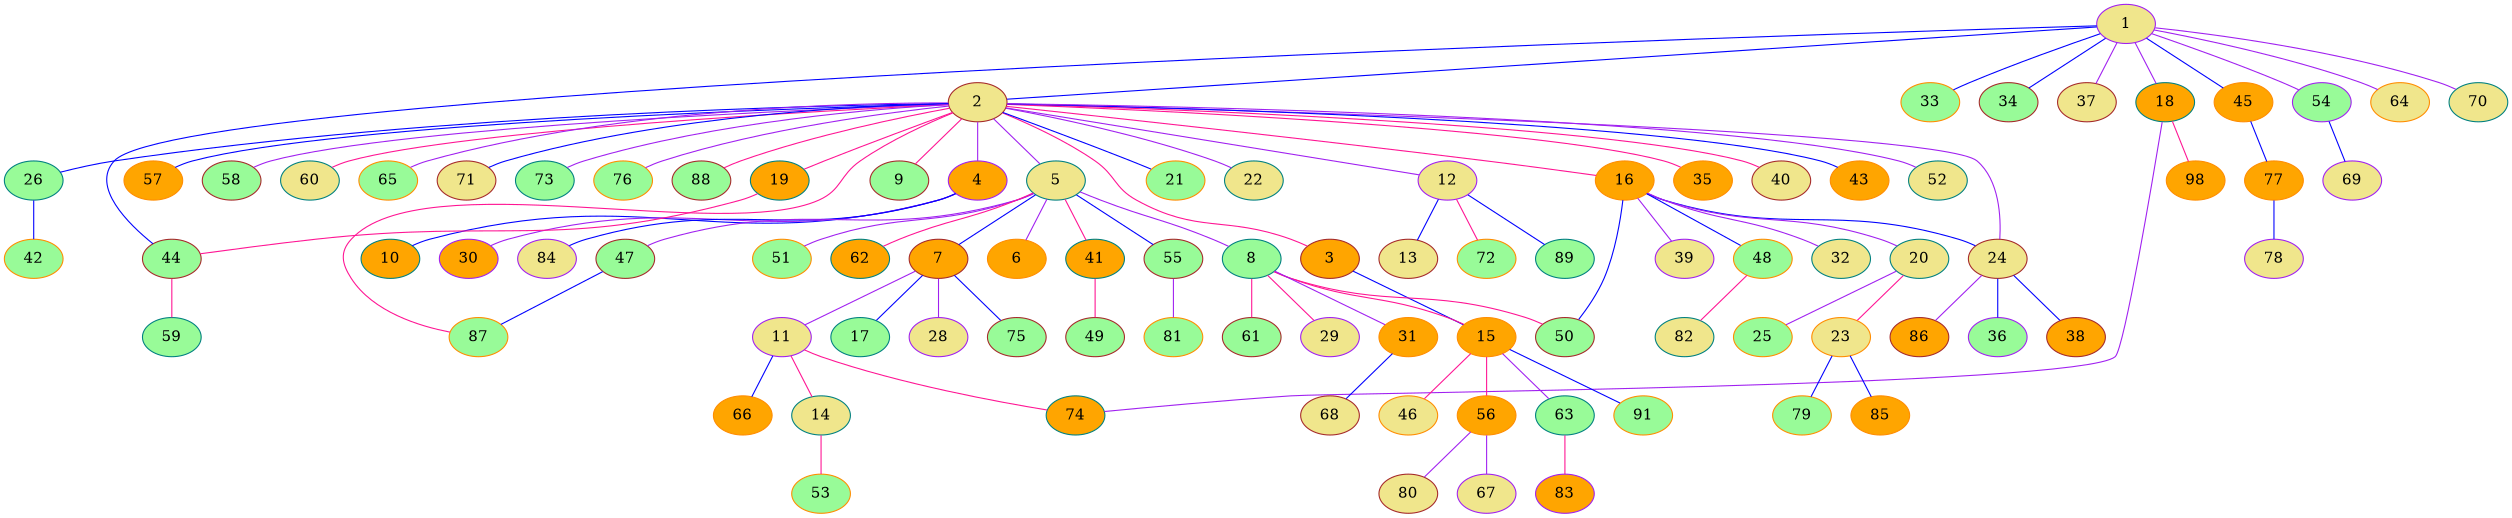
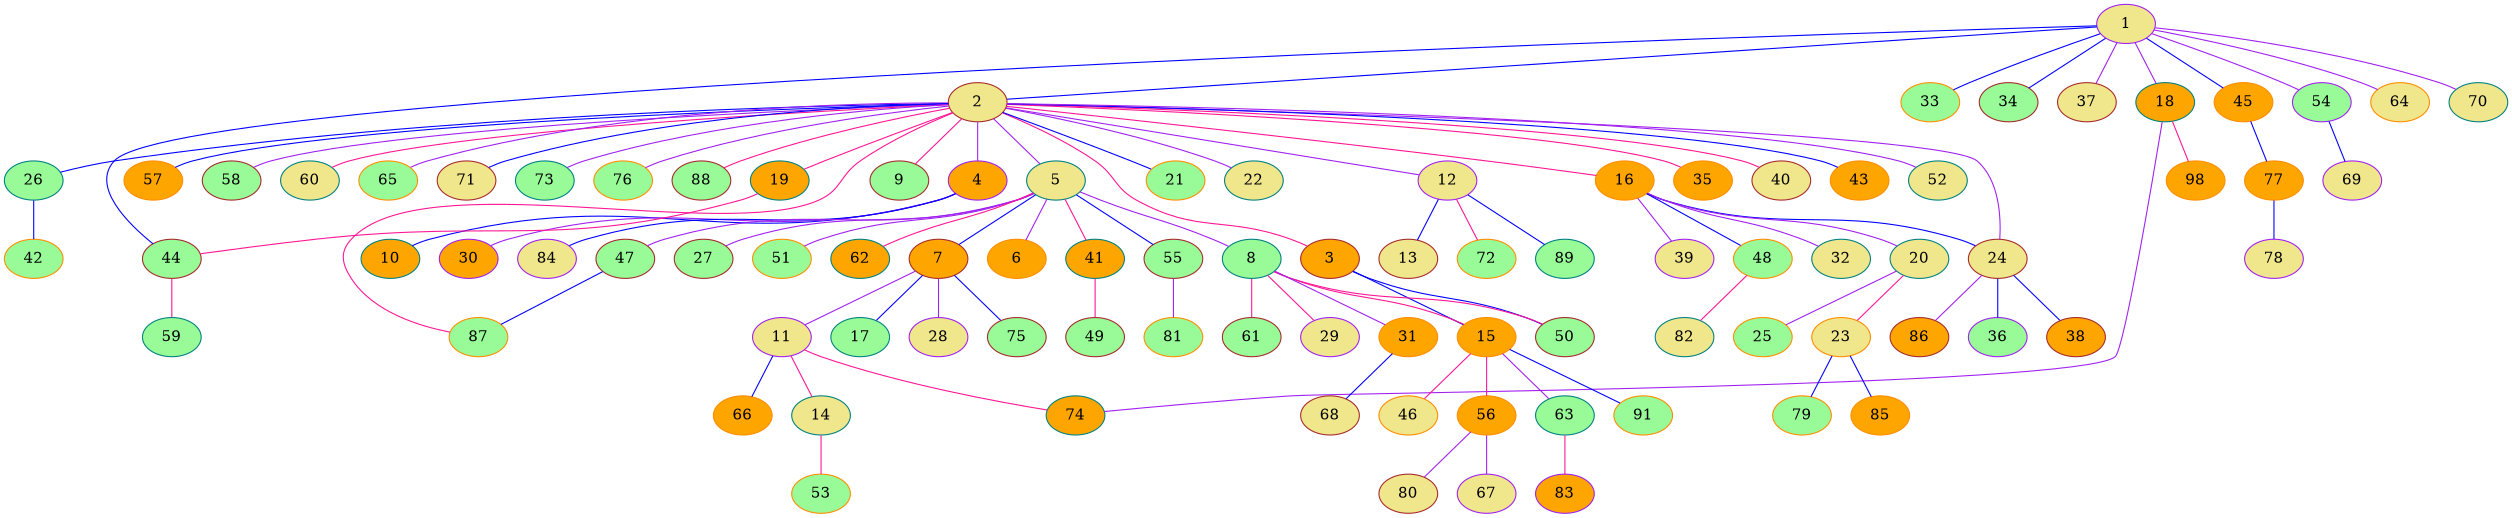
  graph {
    node [color=darkorange fillcolor=palegreen style=filled]
    edge [color=blue]
    1 [color=purple fillcolor=khaki]
    2 [color=brown fillcolor=khaki]
    18 [color=teal fillcolor=orange]
    33
    34 [color=brown]
    37 [color=brown fillcolor=khaki]
    44 [color=brown]
    45 [fillcolor=orange]
    54 [color=purple]
    64 [fillcolor=khaki]
    70 [color=teal fillcolor=khaki]
    3 [color=brown fillcolor=orange]
    4 [color=purple fillcolor=orange]
    5 [color=teal fillcolor=khaki]
    9 [color=brown]
    12 [color=purple fillcolor=khaki]
    16 [fillcolor=orange]
    19 [color=teal fillcolor=orange]
    21
    22 [color=teal fillcolor=khaki]
    24 [color=brown fillcolor=khaki]
    26 [color=teal]
    35 [fillcolor=orange]
    40 [color=brown fillcolor=khaki]
    43 [fillcolor=orange]
    52 [color=teal fillcolor=khaki]
    57 [fillcolor=orange]
    58 [color=brown]
    60 [color=teal fillcolor=khaki]
    65
    71 [color=brown fillcolor=khaki]
    73 [color=teal]
    76
    87
    88 [color=brown]
    74 [color=teal fillcolor=orange]
    n37 [fillcolor=orange label=98]
    59 [color=teal]
    77 [fillcolor=orange]
    69 [color=purple fillcolor=khaki]
    15 [fillcolor=orange]
    10 [color=teal fillcolor=orange]
    30 [color=purple fillcolor=orange]
    84 [color=purple fillcolor=khaki]
    6 [fillcolor=orange]
    7 [color=brown fillcolor=orange]
    8 [color=teal]
+   27 [color=brown]
    41 [color=teal fillcolor=orange]
    47 [color=brown]
    51
    55 [color=brown]
    62 [color=teal fillcolor=orange]
    13 [color=brown fillcolor=khaki]
    72
    89 [color=teal]
    50 [color=brown]
    20 [color=teal fillcolor=khaki]
    32 [color=teal fillcolor=khaki]
    39 [color=purple fillcolor=khaki]
    48
    36 [color=purple]
    38 [color=brown fillcolor=orange]
    86 [color=brown fillcolor=orange]
    42
    46 [fillcolor=khaki]
    56 [fillcolor=orange]
    63 [color=teal]
    91
    11 [color=purple fillcolor=khaki]
    17 [color=teal]
    28 [color=purple fillcolor=khaki]
    75 [color=brown]
    29 [color=purple fillcolor=khaki]
    31 [fillcolor=orange]
    61 [color=brown]
    49 [color=brown]
    81
    14 [color=teal fillcolor=khaki]
    66 [fillcolor=orange]
    68 [color=brown fillcolor=khaki]
    53
    67 [color=purple fillcolor=khaki]
    80 [color=brown fillcolor=khaki]
    83 [color=purple fillcolor=orange]
    23 [fillcolor=khaki]
    25
    82 [color=teal fillcolor=khaki]
    79
    85 [fillcolor=orange]
    78 [color=purple fillcolor=khaki]
    1 -- 2
    1 -- 18 [color=purple]
    1 -- 33
    1 -- 34
    1 -- 37 [color=purple]
    1 -- 44
    1 -- 45
    1 -- 54 [color=purple]
    1 -- 64 [color=purple]
    1 -- 70 [color=purple]
    2 -- 3 [color=deeppink]
    2 -- 4 [color=purple]
    2 -- 5 [color=purple]
    2 -- 9 [color=deeppink]
    2 -- 12 [color=purple]
    2 -- 16 [color=deeppink]
    2 -- 19 [color=deeppink]
    2 -- 21
    2 -- 22 [color=purple]
    2 -- 24 [color=purple]
    2 -- 26
    2 -- 35 [color=deeppink]
    2 -- 40 [color=deeppink]
    2 -- 43
    2 -- 52 [color=purple]
    2 -- 57
    2 -- 58 [color=purple]
    2 -- 60 [color=deeppink]
    2 -- 65 [color=purple]
    2 -- 71
    2 -- 73 [color=purple]
    2 -- 76 [color=purple]
    2 -- 87 [color=deeppink]
    2 -- 88 [color=deeppink]
    18 -- 74 [color=purple]
    18 -- n37 [color=deeppink]
    44 -- 59 [color=deeppink]
    45 -- 77
    54 -- 69
    3 -- 15
    4 -- 10
    4 -- 30 [color=purple]
    4 -- 84
    5 -- 6 [color=purple]
    5 -- 7
    5 -- 8 [color=purple]
+   5 -- 27 [color=purple]
    5 -- 41 [color=deeppink]
    5 -- 47 [color=purple]
    5 -- 51 [color=purple]
    5 -- 55
    5 -- 62 [color=deeppink]
    12 -- 13
    12 -- 72 [color=deeppink]
    12 -- 89
    16 -- 24
-   16 -- 50
+   3 -- 50
    16 -- 20 [color=purple]
    16 -- 32 [color=purple]
    16 -- 39 [color=purple]
    16 -- 48
    19 -- 44 [color=deeppink]
    24 -- 36
    24 -- 38
    24 -- 86 [color=purple]
    26 -- 42
    77 -- 78
    15 -- 46 [color=deeppink]
    15 -- 56 [color=deeppink]
    15 -- 63 [color=purple]
    15 -- 91
    7 -- 11 [color=purple]
    7 -- 17
    7 -- 28 [color=purple]
    7 -- 75
    8 -- 15 [color=deeppink]
    8 -- 50 [color=deeppink]
    8 -- 29 [color=deeppink]
    8 -- 31 [color=purple]
    8 -- 61 [color=deeppink]
    41 -- 49 [color=deeppink]
    47 -- 87
    55 -- 81 [color=purple]
    20 -- 23 [color=deeppink]
    20 -- 25 [color=purple]
    48 -- 82 [color=deeppink]
    56 -- 67 [color=purple]
    56 -- 80 [color=purple]
    63 -- 83 [color=deeppink]
    11 -- 74 [color=deeppink]
    11 -- 14 [color=deeppink]
    11 -- 66
    31 -- 68
    14 -- 53 [color=deeppink]
    23 -- 79
    23 -- 85
  }
